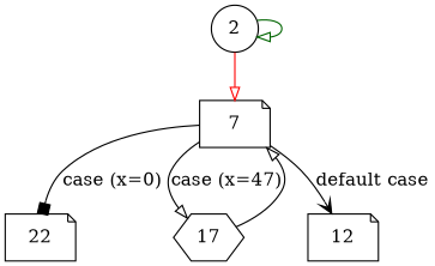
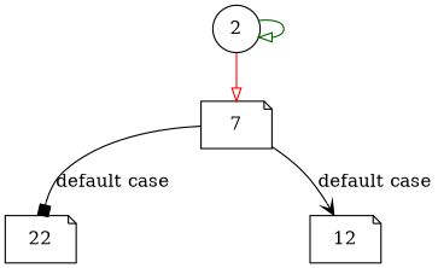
  strict digraph {
    node [shape=note]
    edge [arrowhead=onormal]
    2 [shape=circle]
    7
    22
-   17 [shape=hexagon]
    12
    2 -> 2 [color=darkgreen cond=true]
    2 -> 7 [color=red cond=false]
-   7 -> 22 [arrowhead=box cond="case (x=0)" label="case (x=0)"]
-   7 -> 17 [cond="case (x=47)" label="case (x=47)"]
+   7 -> 22 [arrowhead=box cond="case (x=0)" label="default case"]
    7 -> 12 [arrowhead=vee cond="default case" label="default case"]
-   17 -> 7
  }
